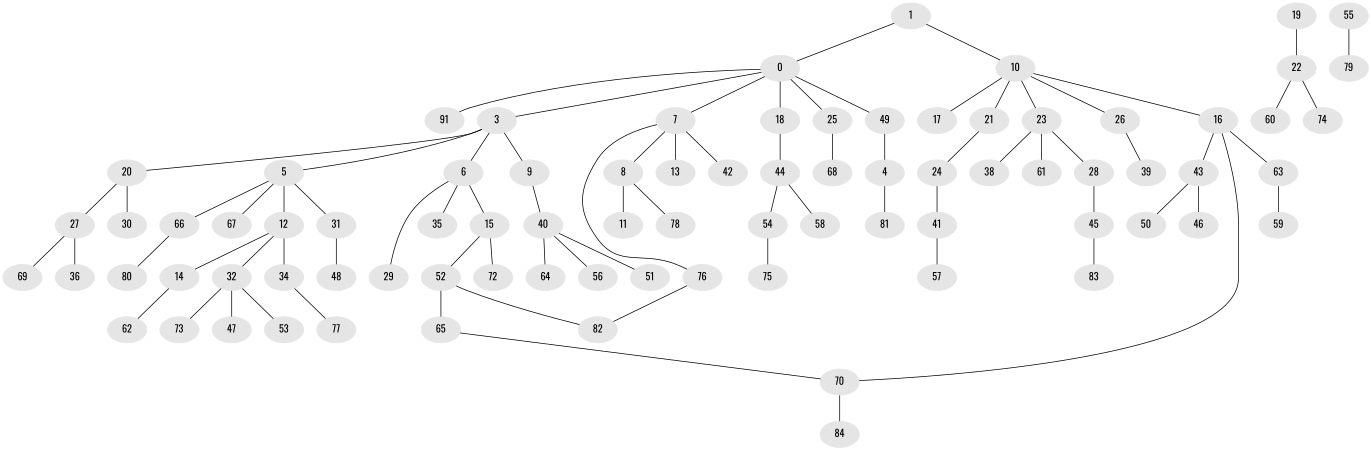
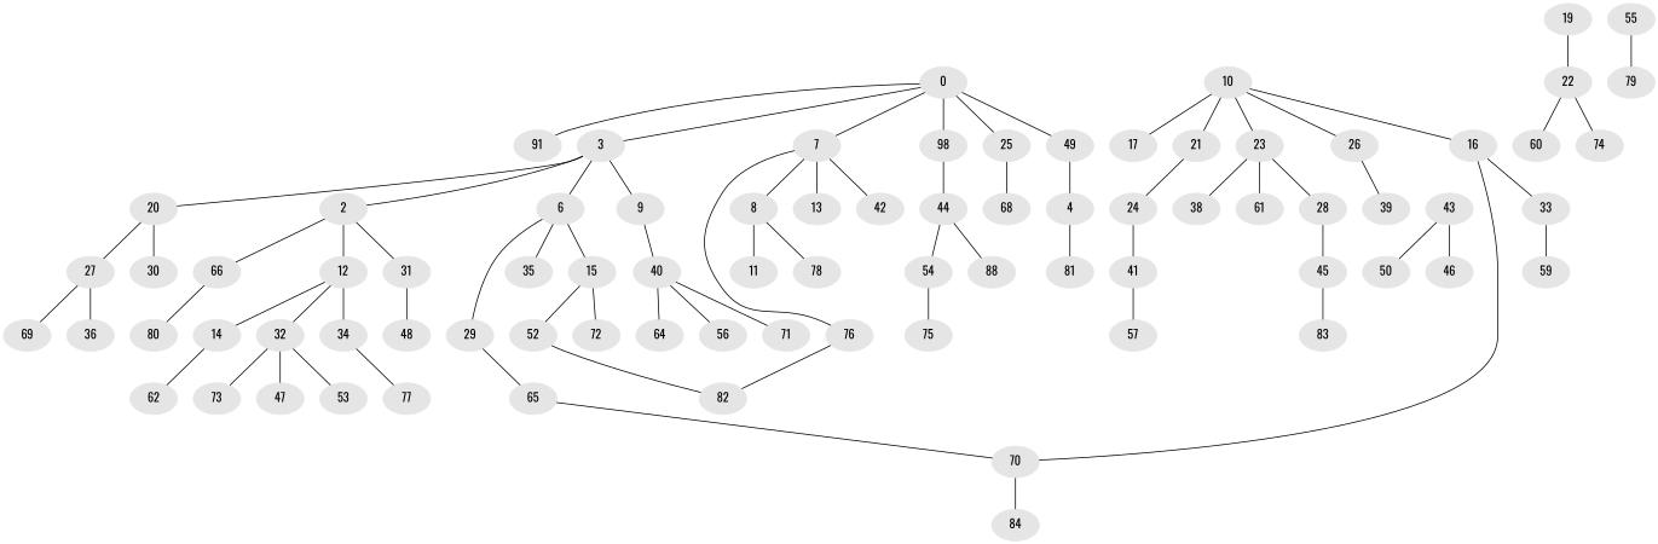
  graph {
    fontname=Oswald
    node [color=gray90 fontname=Oswald style=filled]
    edge [fontname=Oswald]
    n1 [label=0]
-   1
    10
    3
    7
-   18
+   18 [label=98]
    25
    49
    n9 [label=91]
    4
    81
    16
    17
    21
    23
    26
-   5
+   5 [label=2]
    6
    9
    20
    8
    13
    42
    76
    44
    68
    12
    31
    66
-   67
    15
    29
    35
    40
    27
    30
    14
    32
    34
    48
    80
    52
    72
    65
    11
    78
    82
    64
    56
-   71 [label=51]
-   33 [label=63]
+   71
+   33
    43
    70
    24
    28
    38
    61
    39
    62
    19
    22
    47
    53
    73
    77
    59
    46
    50
    84
    54
-   58
+   58 [label=88]
    60
    74
    36
    69
    41
    45
    57
    83
    55
    79
    75
    n1 -- 3
    n1 -- 7
    n1 -- 18
    n1 -- 25
    n1 -- 49
    n1 -- n9
-   1 -- n1
-   1 -- 10
    10 -- 16
    10 -- 17
    10 -- 21
    10 -- 23
    10 -- 26
    3 -- 5
    3 -- 6
    3 -- 9
    3 -- 20
    7 -- 8
    7 -- 13
    7 -- 42
    7 -- 76
    18 -- 44
    25 -- 68
    49 -- 4
    4 -- 81
    16 -- 33
-   16 -- 43
    16 -- 70
    21 -- 24
    23 -- 28
    23 -- 38
    23 -- 61
    26 -- 39
    5 -- 12
    5 -- 31
    5 -- 66
-   5 -- 67
    6 -- 15
    6 -- 29
    6 -- 35
    9 -- 40
    20 -- 27
    20 -- 30
    8 -- 11
    8 -- 78
    76 -- 82
    44 -- 54
    44 -- 58
    12 -- 14
    12 -- 32
    12 -- 34
    31 -- 48
    66 -- 80
    15 -- 52
    15 -- 72
-   52 -- 65
+   29 -- 65
    40 -- 64
    40 -- 56
    40 -- 71
    27 -- 36
    27 -- 69
    14 -- 62
    32 -- 47
    32 -- 53
    32 -- 73
    34 -- 77
    52 -- 82
    65 -- 70
    33 -- 59
    43 -- 46
    43 -- 50
    70 -- 84
    24 -- 41
    28 -- 45
    19 -- 22
    22 -- 60
    22 -- 74
    54 -- 75
    41 -- 57
    45 -- 83
    55 -- 79
  }
